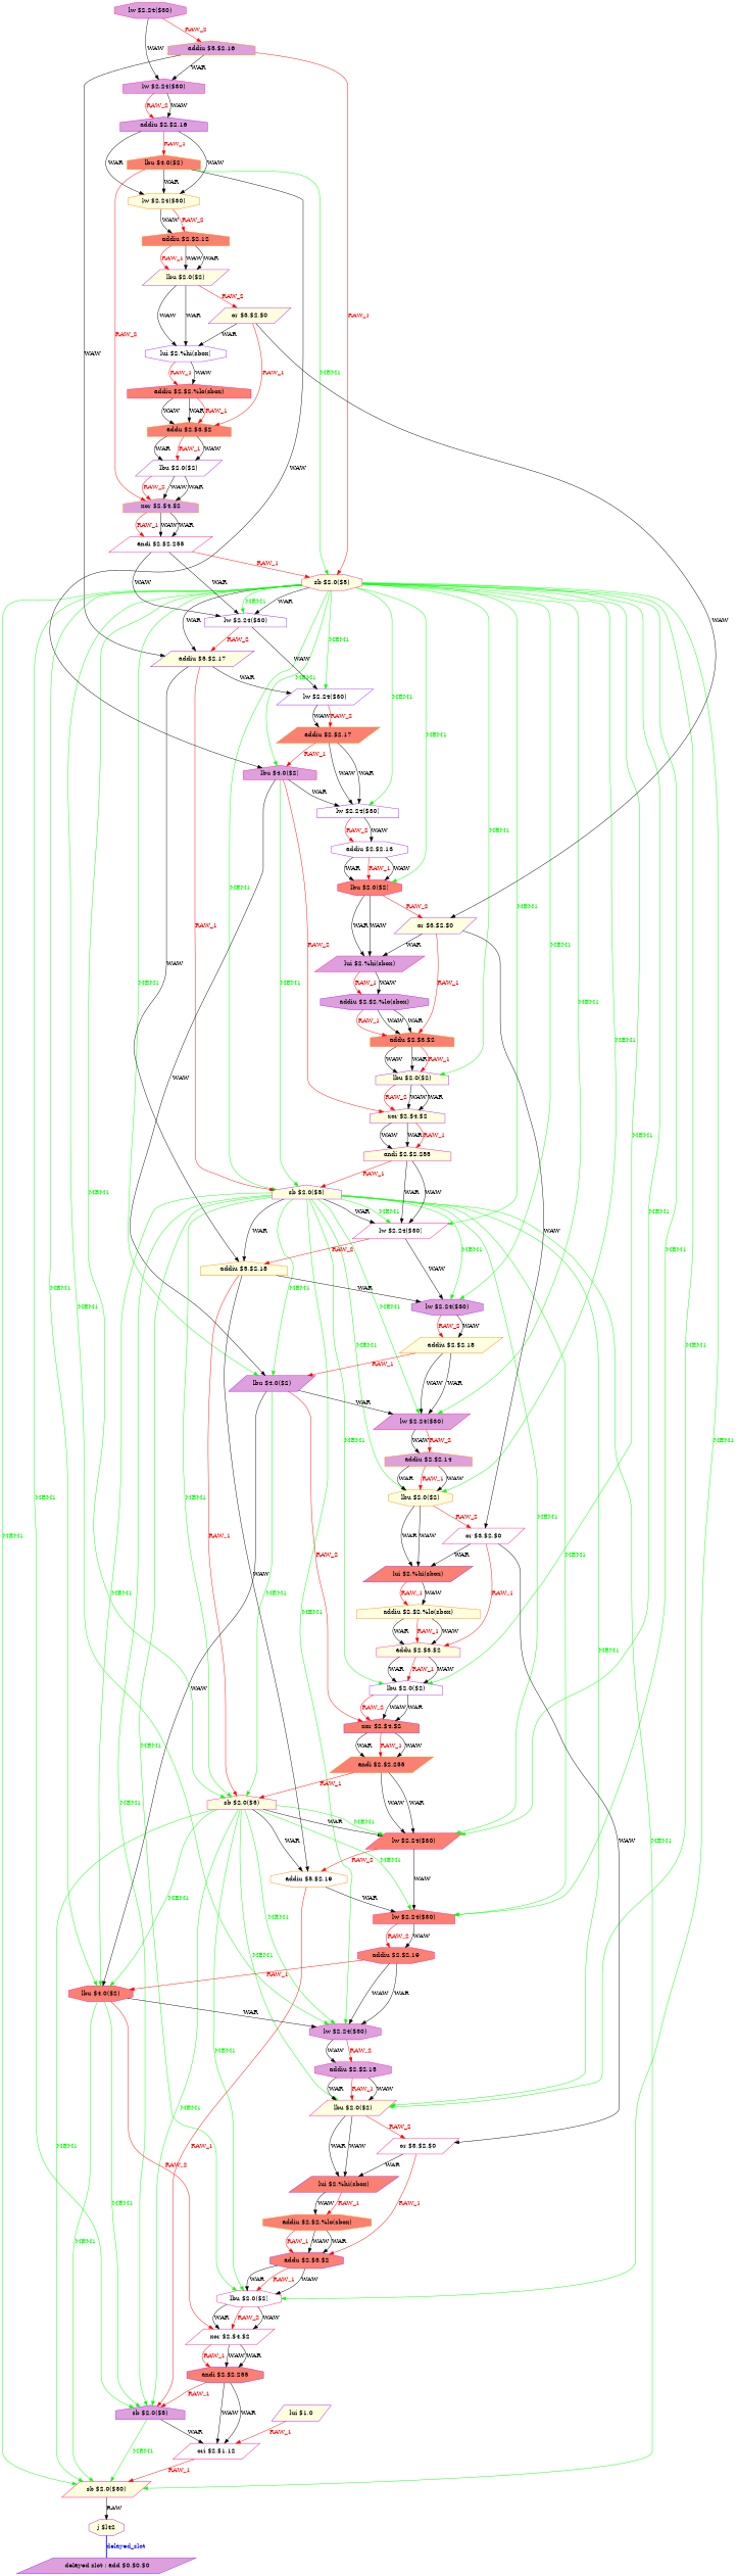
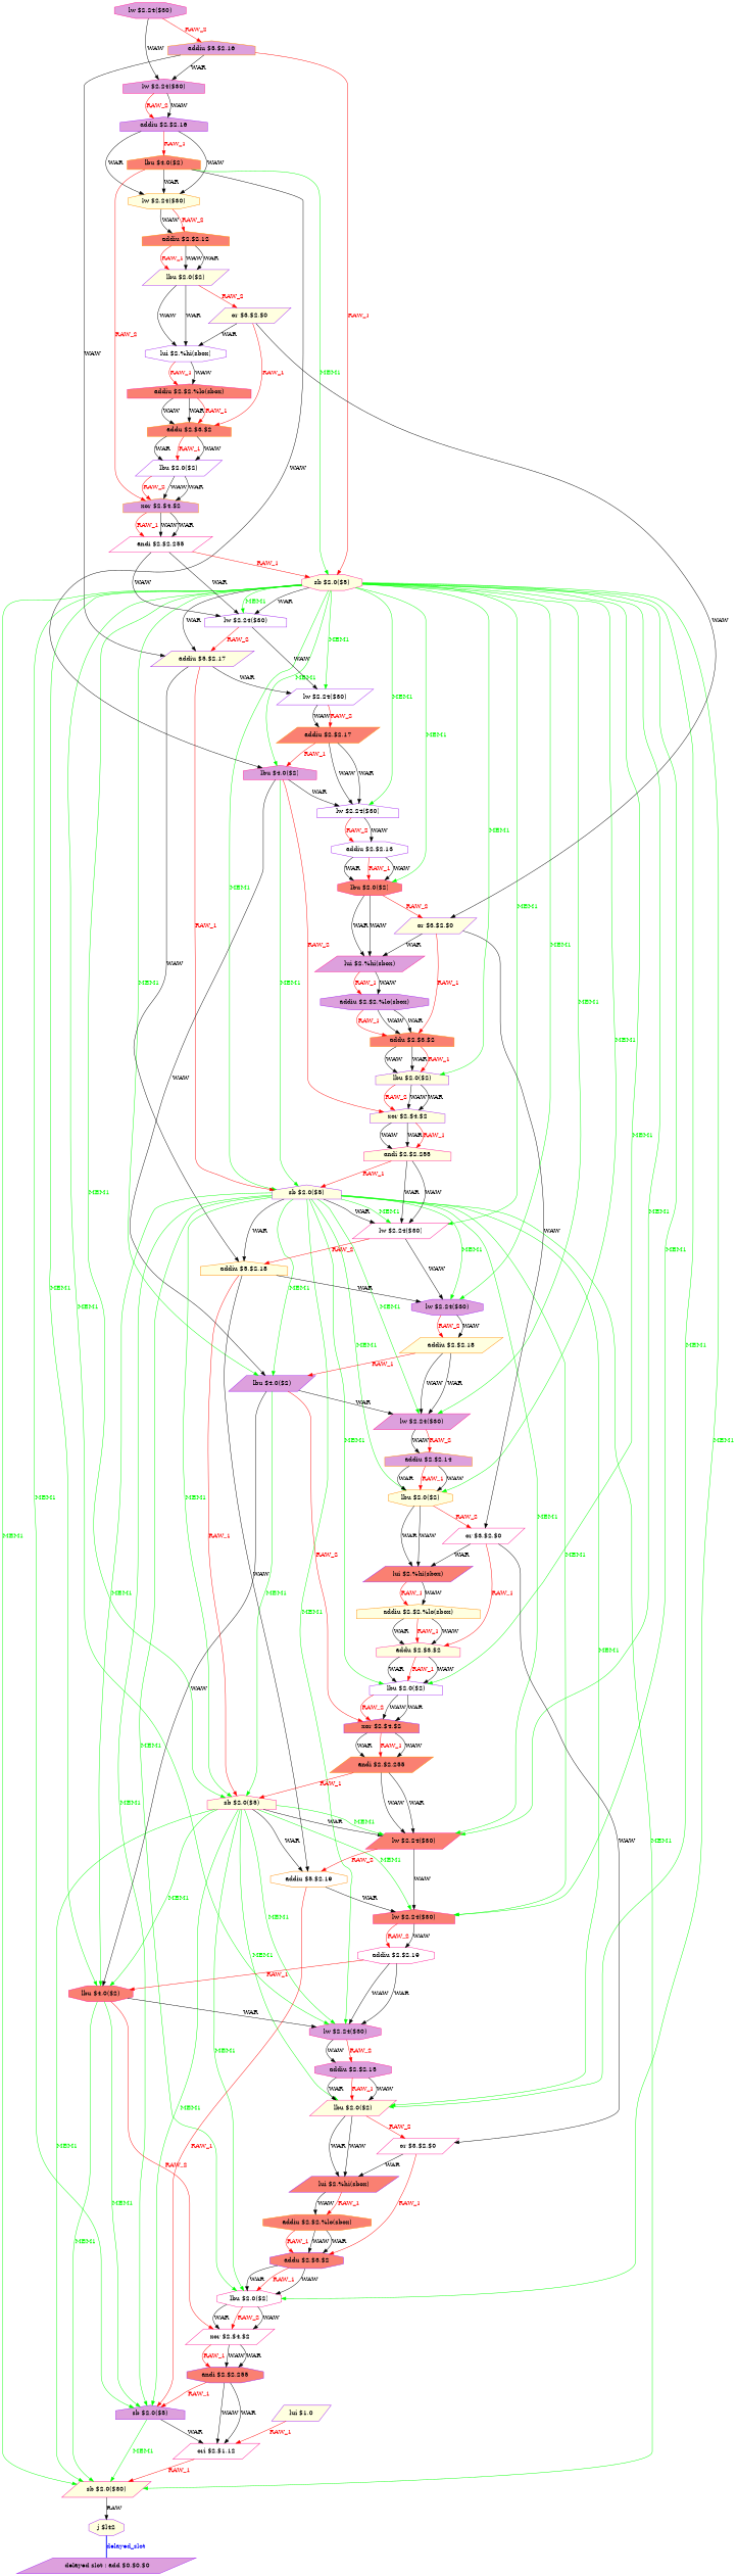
  digraph {
    node [color=purple fillcolor=lightyellow shape=parallelogram style=filled]
    n1 [fillcolor=plum label=" delayed slot : add $0,$0,$0"]
    n2 [label="j $l42" shape=octagon]
    n3 [color=deeppink fillcolor=plum label="lw $2,24($30)" shape=octagon]
    n4 [color=darkorange fillcolor=plum label="addiu $5,$2,16" shape=house]
    n5 [color=deeppink fillcolor=plum label="lw $2,24($30)" shape=house]
    n6 [color=deeppink label="sb $2,0($5)" shape=octagon]
    n7 [label="addiu $5,$2,17"]
    n8 [fillcolor=plum label="addiu $2,$2,16" shape=house]
    n9 [color=deeppink fillcolor=plum label="lbu $4,0($2)" shape=house]
    n10 [fillcolor=white label="lw $2,24($30)" shape=house]
    n11 [fillcolor=white label="lw $2,24($30)"]
    n12 [fillcolor=white label="lw $2,24($30)" shape=house]
    n13 [color=deeppink fillcolor=salmon label="lbu $2,0($2)" shape=octagon]
    n14 [label="lbu $2,0($2)" shape=house]
    n15 [label="sb $2,0($5)" shape=house]
    n16 [color=deeppink fillcolor=white label="lw $2,24($30)"]
    n17 [fillcolor=plum label="lw $2,24($30)" shape=octagon]
    n18 [fillcolor=plum label="lbu $4,0($2)"]
    n19 [color=deeppink fillcolor=plum label="lw $2,24($30)"]
    n20 [color=darkorange label="lbu $2,0($2)" shape=octagon]
    n21 [fillcolor=white label="lbu $2,0($2)" shape=house]
    n22 [color=deeppink label="sb $2,0($5)" shape=house]
    n23 [color=deeppink fillcolor=salmon label="lw $2,24($30)"]
    n24 [color=deeppink fillcolor=salmon label="lw $2,24($30)" shape=house]
    n25 [color=deeppink fillcolor=salmon label="lbu $4,0($2)" shape=octagon]
    n26 [color=deeppink fillcolor=plum label="lw $2,24($30)" shape=octagon]
    n27 [color=deeppink label="lbu $2,0($2)"]
    n28 [color=deeppink fillcolor=white label="lbu $2,0($2)" shape=octagon]
    n29 [fillcolor=plum label="sb $2,0($5)" shape=house]
    n30 [color=deeppink label="sb $2,0($30)"]
    n31 [color=darkorange label="addiu $5,$2,18" shape=house]
    n32 [color=darkorange fillcolor=salmon label="lbu $4,0($2)" shape=house]
    n33 [color=darkorange label="lw $2,24($30)" shape=octagon]
    n34 [label="xor $2,$4,$2" shape=house]
    n35 [color=darkorange fillcolor=salmon label="addiu $2,$2,17"]
    n36 [fillcolor=white label="addiu $2,$2,13" shape=octagon]
    n37 [label="or $3,$2,$0"]
    n38 [color=deeppink fillcolor=plum label="lui $2,%hi(sbox)"]
    n39 [color=darkorange label="addiu $2,$2,18"]
    n40 [fillcolor=salmon label="xor $2,$4,$2" shape=house]
    n41 [color=darkorange fillcolor=plum label="addiu $2,$2,14" shape=house]
    n42 [color=deeppink fillcolor=white label="or $3,$2,$0"]
    n43 [fillcolor=salmon label="lui $2,%hi(sbox)"]
    n44 [color=darkorange fillcolor=white label="addiu $5,$2,19" shape=octagon]
-   n45 [color=deeppink fillcolor=salmon label="addiu $2,$2,19" shape=octagon]
+   n45 [color=deeppink fillcolor=white label="addiu $2,$2,19" shape=octagon]
    n46 [color=deeppink fillcolor=white label="xor $2,$4,$2"]
    n47 [color=deeppink fillcolor=plum label="addiu $2,$2,15" shape=octagon]
    n48 [color=deeppink fillcolor=white label="or $3,$2,$0"]
    n49 [fillcolor=salmon label="lui $2,%hi(sbox)"]
    n50 [color=deeppink fillcolor=white label="ori $2,$1,12"]
    n51 [color=darkorange fillcolor=plum label="xor $2,$4,$2" shape=house]
    n52 [color=darkorange fillcolor=salmon label="addiu $2,$2,12" shape=house]
    n53 [color=deeppink fillcolor=white label="andi $2,$2,255"]
    n54 [label="lbu $2,0($2)"]
    n55 [color=deeppink label="andi $2,$2,255" shape=house]
    n56 [label="or $3,$2,$0"]
    n57 [fillcolor=white label="lui $2,%hi(sbox)" shape=octagon]
    n58 [color=darkorange fillcolor=salmon label="addu $2,$3,$2" shape=house]
    n59 [color=deeppink fillcolor=salmon label="addiu $2,$2,%lo(sbox)" shape=house]
    n60 [fillcolor=white label="lbu $2,0($2)"]
    n61 [color=darkorange fillcolor=salmon label="addu $2,$3,$2" shape=house]
    n62 [fillcolor=plum label="addiu $2,$2,%lo(sbox)" shape=octagon]
    n63 [color=deeppink label="addu $2,$3,$2" shape=house]
    n64 [color=darkorange fillcolor=salmon label="andi $2,$2,255"]
    n65 [color=darkorange label="addiu $2,$2,%lo(sbox)" shape=house]
    n66 [fillcolor=salmon label="andi $2,$2,255" shape=octagon]
    n67 [fillcolor=salmon label="addu $2,$3,$2" shape=octagon]
    n68 [color=darkorange fillcolor=salmon label="addiu $2,$2,%lo(sbox)" shape=octagon]
    n69 [label="lui $1,0"]
    n2 -> n1 [color=blue dir=none fontcolor=blue label=delayed_slot style=bold]
    n3 -> n4 [color=red fontcolor=red label=RAW_2]
    n3 -> n5 [label=WAW]
    n4 -> n5 [label=WAR]
    n4 -> n6 [color=red fontcolor=red label=RAW_1]
    n4 -> n7 [label=WAW]
    n5 -> n8 [label=WAW]
    n5 -> n8 [color=red fontcolor=red label=RAW_2]
    n6 -> n7 [label=WAR]
    n6 -> n9 [color=green fontcolor=green label=MEM1]
    n6 -> n10 [label=WAR]
    n6 -> n10 [color=green fontcolor=green label=MEM1]
    n6 -> n11 [color=green fontcolor=green label=MEM1]
    n6 -> n12 [color=green fontcolor=green label=MEM1]
    n6 -> n13 [color=green fontcolor=green label=MEM1]
    n6 -> n14 [color=green fontcolor=green label=MEM1]
    n6 -> n15 [color=green fontcolor=green label=MEM1]
    n6 -> n16 [color=green fontcolor=green label=MEM1]
    n6 -> n17 [color=green fontcolor=green label=MEM1]
    n6 -> n18 [color=green fontcolor=green label=MEM1]
    n6 -> n19 [color=green fontcolor=green label=MEM1]
    n6 -> n20 [color=green fontcolor=green label=MEM1]
    n6 -> n21 [color=green fontcolor=green label=MEM1]
    n6 -> n22 [color=green fontcolor=green label=MEM1]
    n6 -> n23 [color=green fontcolor=green label=MEM1]
    n6 -> n24 [color=green fontcolor=green label=MEM1]
    n6 -> n25 [color=green fontcolor=green label=MEM1]
    n6 -> n26 [color=green fontcolor=green label=MEM1]
    n6 -> n27 [color=green fontcolor=green label=MEM1]
    n6 -> n28 [color=green fontcolor=green label=MEM1]
    n6 -> n29 [color=green fontcolor=green label=MEM1]
    n6 -> n30 [color=green fontcolor=green label=MEM1]
    n7 -> n11 [label=WAR]
    n7 -> n15 [color=red fontcolor=red label=RAW_1]
    n7 -> n31 [label=WAW]
    n8 -> n32 [color=red fontcolor=red label=RAW_1]
    n8 -> n33 [label=WAW]
    n8 -> n33 [label=WAR]
    n9 -> n12 [label=WAR]
    n9 -> n15 [color=green fontcolor=green label=MEM1]
    n9 -> n18 [label=WAW]
    n9 -> n34 [color=red fontcolor=red label=RAW_2]
    n10 -> n7 [color=red fontcolor=red label=RAW_2]
    n10 -> n11 [label=WAW]
    n11 -> n35 [label=WAW]
    n11 -> n35 [color=red fontcolor=red label=RAW_2]
    n12 -> n36 [label=WAW]
    n12 -> n36 [color=red fontcolor=red label=RAW_2]
    n13 -> n37 [color=red fontcolor=red label=RAW_2]
    n13 -> n38 [label=WAW]
    n13 -> n38 [label=WAR]
    n14 -> n34 [label=WAW]
    n14 -> n34 [label=WAR]
    n14 -> n34 [color=red fontcolor=red label=RAW_2]
    n15 -> n16 [label=WAR]
    n15 -> n16 [color=green fontcolor=green label=MEM1]
    n15 -> n17 [color=green fontcolor=green label=MEM1]
    n15 -> n18 [color=green fontcolor=green label=MEM1]
    n15 -> n19 [color=green fontcolor=green label=MEM1]
    n15 -> n20 [color=green fontcolor=green label=MEM1]
    n15 -> n21 [color=green fontcolor=green label=MEM1]
    n15 -> n22 [color=green fontcolor=green label=MEM1]
    n15 -> n23 [color=green fontcolor=green label=MEM1]
    n15 -> n24 [color=green fontcolor=green label=MEM1]
    n15 -> n25 [color=green fontcolor=green label=MEM1]
    n15 -> n26 [color=green fontcolor=green label=MEM1]
    n15 -> n27 [color=green fontcolor=green label=MEM1]
    n15 -> n28 [color=green fontcolor=green label=MEM1]
    n15 -> n29 [color=green fontcolor=green label=MEM1]
    n15 -> n30 [color=green fontcolor=green label=MEM1]
    n15 -> n31 [label=WAR]
    n16 -> n17 [label=WAW]
    n16 -> n31 [color=red fontcolor=red label=RAW_2]
    n17 -> n39 [label=WAW]
    n17 -> n39 [color=red fontcolor=red label=RAW_2]
    n18 -> n19 [label=WAR]
    n18 -> n22 [color=green fontcolor=green label=MEM1]
    n18 -> n25 [label=WAW]
    n18 -> n40 [color=red fontcolor=red label=RAW_2]
    n19 -> n41 [label=WAW]
    n19 -> n41 [color=red fontcolor=red label=RAW_2]
    n20 -> n42 [color=red fontcolor=red label=RAW_2]
    n20 -> n43 [label=WAW]
    n20 -> n43 [label=WAR]
    n21 -> n40 [label=WAW]
    n21 -> n40 [label=WAR]
    n21 -> n40 [color=red fontcolor=red label=RAW_2]
    n22 -> n23 [label=WAR]
    n22 -> n23 [color=green fontcolor=green label=MEM1]
    n22 -> n24 [color=green fontcolor=green label=MEM1]
    n22 -> n25 [color=green fontcolor=green label=MEM1]
    n22 -> n26 [color=green fontcolor=green label=MEM1]
    n22 -> n27 [color=green fontcolor=green label=MEM1]
    n22 -> n28 [color=green fontcolor=green label=MEM1]
    n22 -> n29 [color=green fontcolor=green label=MEM1]
    n22 -> n30 [color=green fontcolor=green label=MEM1]
    n22 -> n44 [label=WAR]
    n23 -> n24 [label=WAW]
    n23 -> n44 [color=red fontcolor=red label=RAW_2]
    n24 -> n45 [label=WAW]
    n24 -> n45 [color=red fontcolor=red label=RAW_2]
    n25 -> n26 [label=WAR]
    n25 -> n29 [color=green fontcolor=green label=MEM1]
    n25 -> n30 [color=green fontcolor=green label=MEM1]
    n25 -> n46 [color=red fontcolor=red label=RAW_2]
    n26 -> n47 [label=WAW]
    n26 -> n47 [color=red fontcolor=red label=RAW_2]
    n27 -> n48 [color=red fontcolor=red label=RAW_2]
    n27 -> n49 [label=WAW]
    n27 -> n49 [label=WAR]
    n28 -> n46 [label=WAW]
    n28 -> n46 [label=WAR]
    n28 -> n46 [color=red fontcolor=red label=RAW_2]
    n29 -> n30 [color=green fontcolor=green label=MEM1]
    n29 -> n50 [label=WAR]
    n30 -> n2 [label=RAW]
    n31 -> n17 [label=WAR]
    n31 -> n22 [color=red fontcolor=red label=RAW_1]
    n31 -> n44 [label=WAW]
    n32 -> n6 [color=green fontcolor=green label=MEM1]
    n32 -> n9 [label=WAW]
    n32 -> n33 [label=WAR]
    n32 -> n51 [color=red fontcolor=red label=RAW_2]
    n33 -> n52 [label=WAW]
    n33 -> n52 [color=red fontcolor=red label=RAW_2]
    n34 -> n55 [label=WAW]
    n34 -> n55 [label=WAR]
    n34 -> n55 [color=red fontcolor=red label=RAW_1]
    n35 -> n9 [color=red fontcolor=red label=RAW_1]
    n35 -> n12 [label=WAW]
    n35 -> n12 [label=WAR]
    n36 -> n13 [label=WAW]
    n36 -> n13 [label=WAR]
    n36 -> n13 [color=red fontcolor=red label=RAW_1]
    n37 -> n38 [label=WAR]
    n37 -> n42 [label=WAW]
    n37 -> n61 [color=red fontcolor=red label=RAW_1]
    n38 -> n62 [label=WAW]
    n38 -> n62 [color=red fontcolor=red label=RAW_1]
    n39 -> n18 [color=red fontcolor=red label=RAW_1]
    n39 -> n19 [label=WAW]
    n39 -> n19 [label=WAR]
    n40 -> n64 [label=WAW]
    n40 -> n64 [label=WAR]
    n40 -> n64 [color=red fontcolor=red label=RAW_1]
    n41 -> n20 [label=WAW]
    n41 -> n20 [label=WAR]
    n41 -> n20 [color=red fontcolor=red label=RAW_1]
    n42 -> n43 [label=WAR]
    n42 -> n48 [label=WAW]
    n42 -> n63 [color=red fontcolor=red label=RAW_1]
    n43 -> n65 [label=WAW]
    n43 -> n65 [color=red fontcolor=red label=RAW_1]
    n44 -> n24 [label=WAR]
    n44 -> n29 [color=red fontcolor=red label=RAW_1]
    n45 -> n25 [color=red fontcolor=red label=RAW_1]
    n45 -> n26 [label=WAW]
    n45 -> n26 [label=WAR]
    n46 -> n66 [label=WAW]
    n46 -> n66 [label=WAR]
    n46 -> n66 [color=red fontcolor=red label=RAW_1]
    n47 -> n27 [label=WAW]
    n47 -> n27 [label=WAR]
    n47 -> n27 [color=red fontcolor=red label=RAW_1]
    n48 -> n49 [label=WAR]
    n48 -> n67 [color=red fontcolor=red label=RAW_1]
    n49 -> n68 [label=WAW]
    n49 -> n68 [color=red fontcolor=red label=RAW_1]
    n50 -> n30 [color=red fontcolor=red label=RAW_1]
    n51 -> n53 [label=WAW]
    n51 -> n53 [label=WAR]
    n51 -> n53 [color=red fontcolor=red label=RAW_1]
    n52 -> n54 [label=WAW]
    n52 -> n54 [label=WAR]
    n52 -> n54 [color=red fontcolor=red label=RAW_1]
    n53 -> n6 [color=red fontcolor=red label=RAW_1]
    n53 -> n10 [label=WAW]
    n53 -> n10 [label=WAR]
    n54 -> n56 [color=red fontcolor=red label=RAW_2]
    n54 -> n57 [label=WAW]
    n54 -> n57 [label=WAR]
    n55 -> n15 [color=red fontcolor=red label=RAW_1]
    n55 -> n16 [label=WAW]
    n55 -> n16 [label=WAR]
    n56 -> n37 [label=WAW]
    n56 -> n57 [label=WAR]
    n56 -> n58 [color=red fontcolor=red label=RAW_1]
    n57 -> n59 [label=WAW]
    n57 -> n59 [color=red fontcolor=red label=RAW_1]
    n58 -> n60 [label=WAW]
    n58 -> n60 [label=WAR]
    n58 -> n60 [color=red fontcolor=red label=RAW_1]
    n59 -> n58 [label=WAW]
    n59 -> n58 [label=WAR]
    n59 -> n58 [color=red fontcolor=red label=RAW_1]
    n60 -> n51 [label=WAW]
    n60 -> n51 [label=WAR]
    n60 -> n51 [color=red fontcolor=red label=RAW_2]
    n61 -> n14 [label=WAW]
    n61 -> n14 [label=WAR]
    n61 -> n14 [color=red fontcolor=red label=RAW_1]
    n62 -> n61 [label=WAW]
    n62 -> n61 [label=WAR]
    n62 -> n61 [color=red fontcolor=red label=RAW_1]
    n63 -> n21 [label=WAW]
    n63 -> n21 [label=WAR]
    n63 -> n21 [color=red fontcolor=red label=RAW_1]
    n64 -> n22 [color=red fontcolor=red label=RAW_1]
    n64 -> n23 [label=WAW]
    n64 -> n23 [label=WAR]
    n65 -> n63 [label=WAW]
    n65 -> n63 [label=WAR]
    n65 -> n63 [color=red fontcolor=red label=RAW_1]
    n66 -> n29 [color=red fontcolor=red label=RAW_1]
    n66 -> n50 [label=WAW]
    n66 -> n50 [label=WAR]
    n67 -> n28 [label=WAW]
    n67 -> n28 [label=WAR]
    n67 -> n28 [color=red fontcolor=red label=RAW_1]
    n68 -> n67 [label=WAW]
    n68 -> n67 [label=WAR]
    n68 -> n67 [color=red fontcolor=red label=RAW_1]
    n69 -> n50 [color=red fontcolor=red label=RAW_1]
  }
